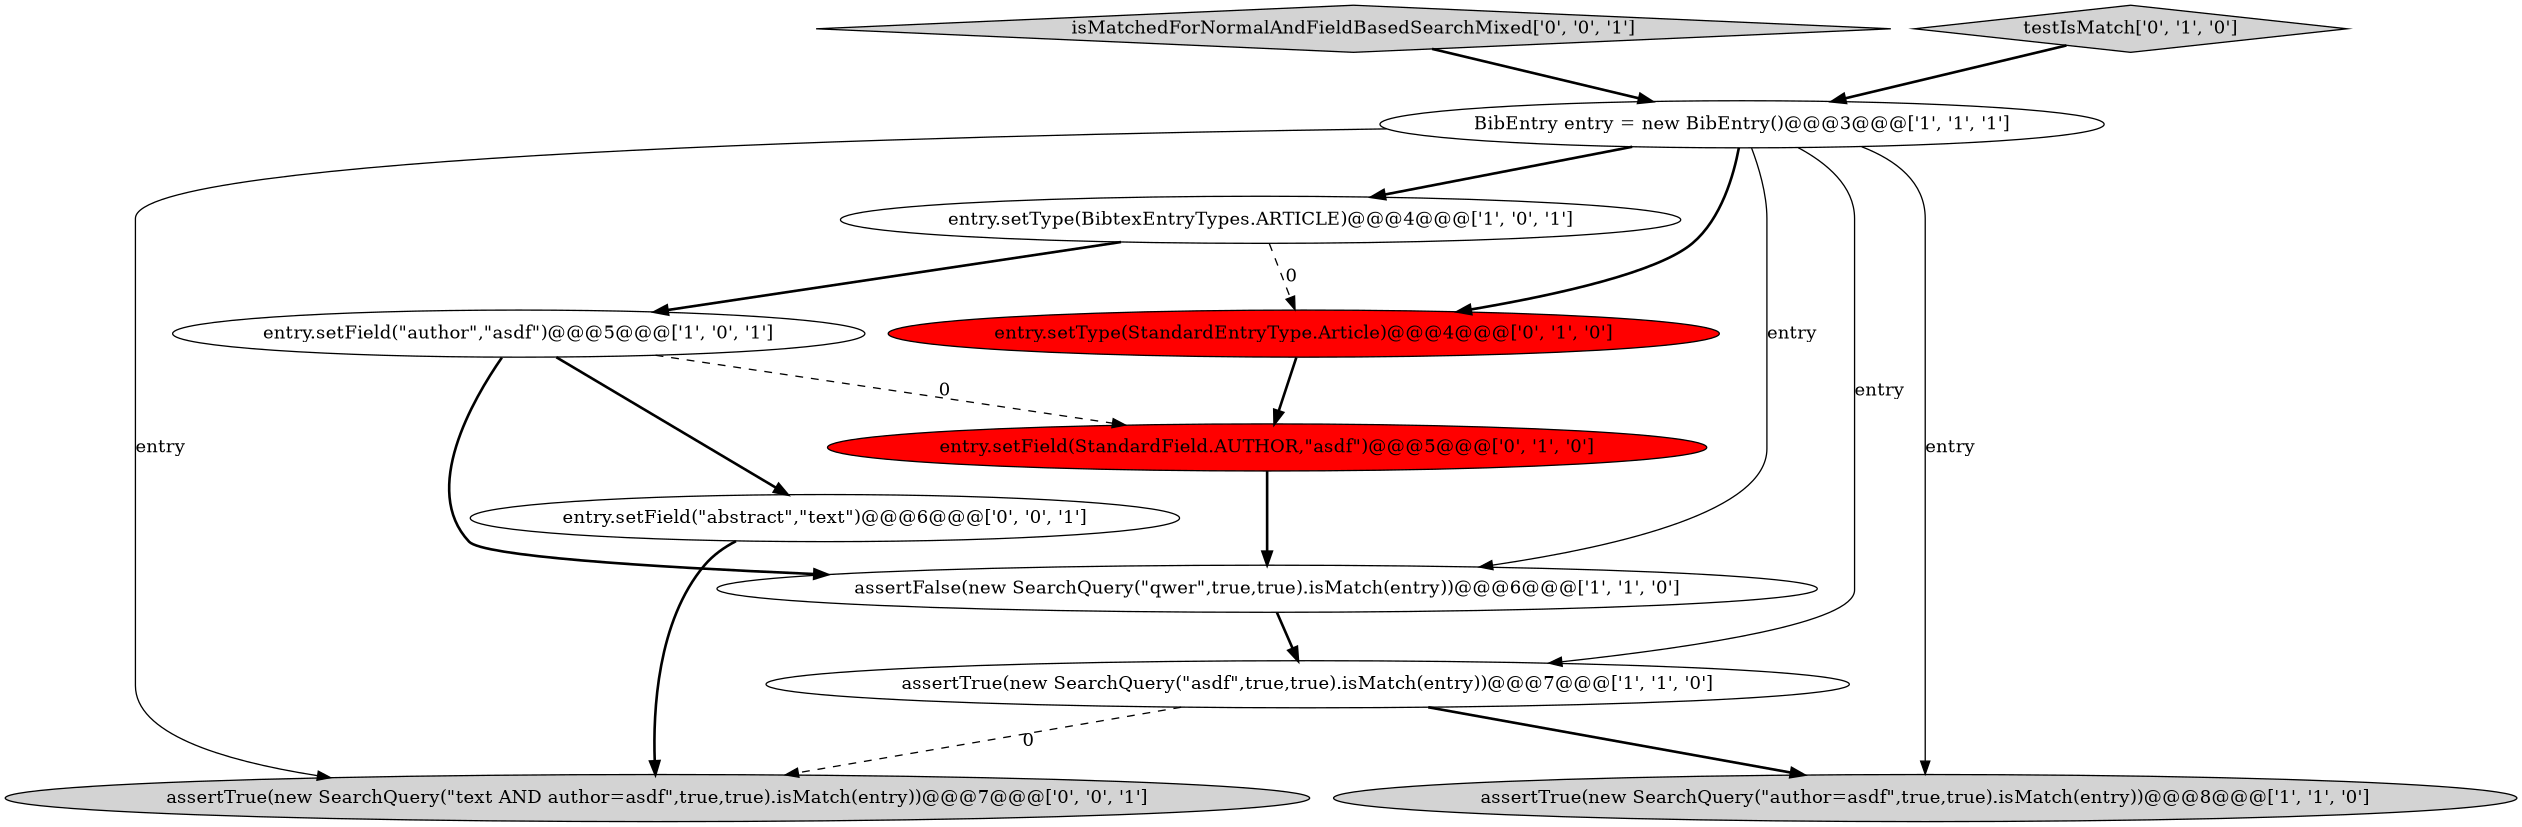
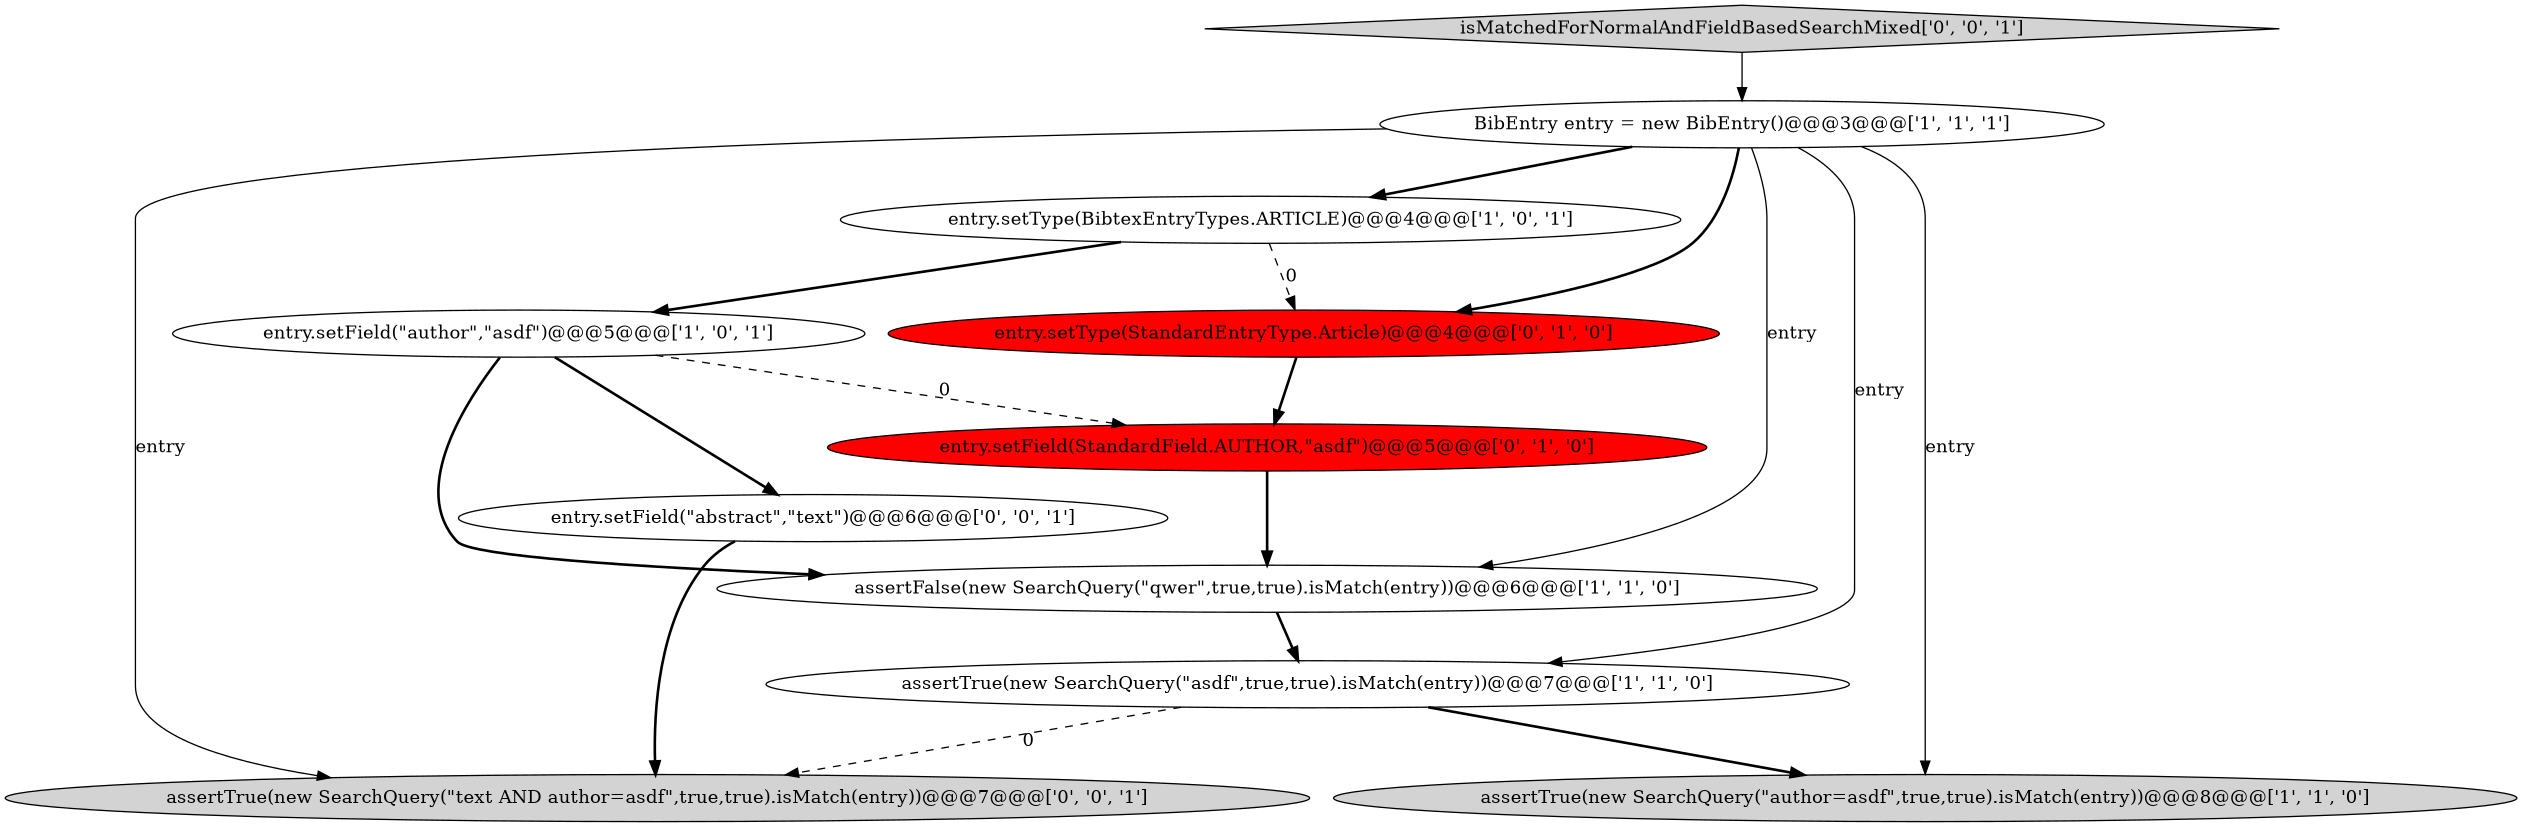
  digraph {
    node [fillcolor=white shape=ellipse style=filled]
    edge [style=bold]
    n1 [label="assertFalse(new SearchQuery(\"qwer\",true,true).isMatch(entry))@@@6@@@['1', '1', '0']"]
    n2 [label="assertTrue(new SearchQuery(\"asdf\",true,true).isMatch(entry))@@@7@@@['1', '1', '0']"]
    n3 [fillcolor=lightgray label="assertTrue(new SearchQuery(\"text AND author=asdf\",true,true).isMatch(entry))@@@7@@@['0', '0', '1']"]
    n4 [fillcolor=lightgray label="assertTrue(new SearchQuery(\"author=asdf\",true,true).isMatch(entry))@@@8@@@['1', '1', '0']"]
    n5 [fillcolor=red label="entry.setField(StandardField.AUTHOR,\"asdf\")@@@5@@@['0', '1', '0']"]
    n6 [label="entry.setField(\"abstract\",\"text\")@@@6@@@['0', '0', '1']"]
    n7 [fillcolor=lightgray label="isMatchedForNormalAndFieldBasedSearchMixed['0', '0', '1']" shape=diamond]
    n8 [label="BibEntry entry = new BibEntry()@@@3@@@['1', '1', '1']"]
    n9 [label="entry.setType(BibtexEntryTypes.ARTICLE)@@@4@@@['1', '0', '1']"]
    n10 [fillcolor=red label="entry.setType(StandardEntryType.Article)@@@4@@@['0', '1', '0']"]
    n11 [label="entry.setField(\"author\",\"asdf\")@@@5@@@['1', '0', '1']"]
-   n12 [fillcolor=lightgray label="testIsMatch['0', '1', '0']" shape=diamond]
    n1 -> n2
    n2 -> n3 [label=0 style=dashed]
    n2 -> n4
    n5 -> n1
    n6 -> n3
-   n7 -> n8
+   n7 -> n8 [style=solid]
    n8 -> n1 [label=entry style=solid]
    n8 -> n2 [label=entry style=solid]
    n8 -> n3 [label=entry style=solid]
    n8 -> n4 [label=entry style=solid]
    n8 -> n9
    n8 -> n10
    n9 -> n10 [label=0 style=dashed]
    n9 -> n11
    n10 -> n5
    n11 -> n1
    n11 -> n5 [label=0 style=dashed]
    n11 -> n6
-   n12 -> n8
  }
